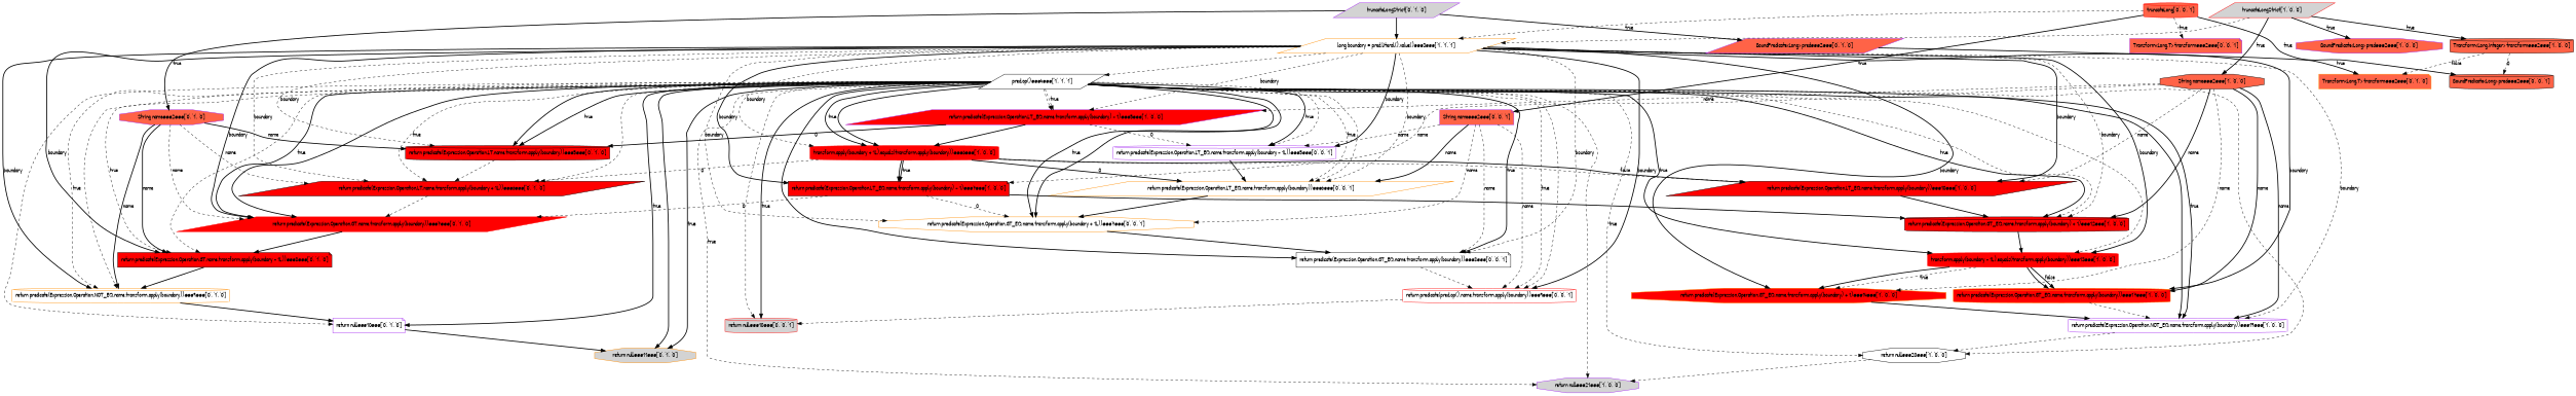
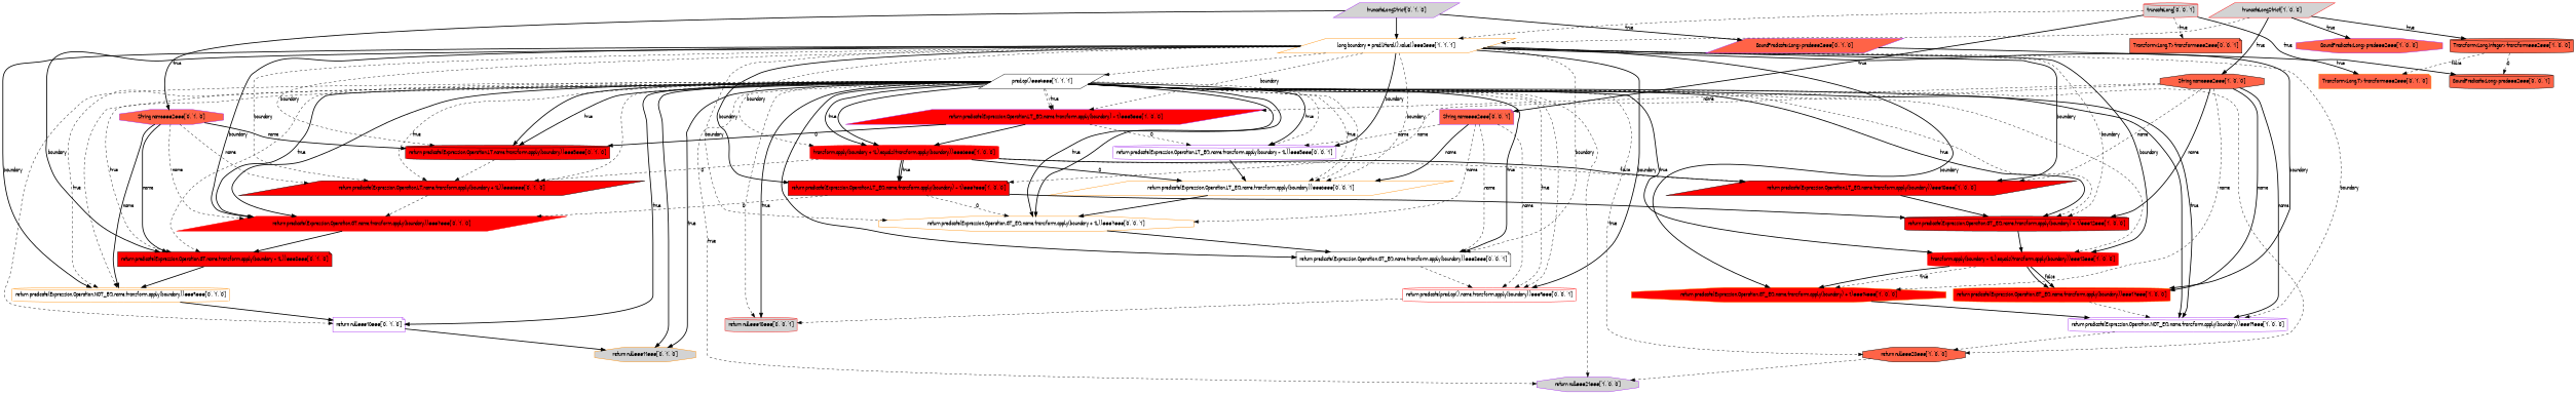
  digraph {
    fontname="Patrick Hand"
    node [color=black fillcolor=red fontname="Patrick Hand" shape=cylinder style=filled]
    edge [fontname="Patrick Hand" style=bold]
    n1 [fillcolor=white label="pred.op()@@@4@@@['1', '1', '1']" shape=parallelogram]
    n2 [color=darkorange fillcolor=white label="return predicate(Expression.Operation.GT_EQ,name,transform.apply(boundary + 1L))@@@7@@@['0', '0', '1']" shape=octagon]
    n3 [color=purple fillcolor=white label="return predicate(Expression.Operation.NOT_EQ,name,transform.apply(boundary))@@@19@@@['1', '0', '0']"]
    n4 [color=red fillcolor=white label="return predicate(pred.op(),name,transform.apply(boundary))@@@9@@@['0', '0', '1']"]
    n5 [color=darkorange fillcolor=white label="return predicate(Expression.Operation.LT_EQ,name,transform.apply(boundary))@@@6@@@['0', '0', '1']" shape=parallelogram]
    n6 [label="return predicate(Expression.Operation.GT,name,transform.apply(boundary - 1L))@@@8@@@['0', '1', '0']" shape=note]
    n7 [label="return predicate(Expression.Operation.LT,name,transform.apply(boundary))@@@5@@@['0', '1', '0']"]
    n8 [color=purple fillcolor=lightgray label="return null@@@21@@@['1', '0', '0']" shape=octagon]
    n9 [color=red label="transform.apply(boundary - 1L).equals(transform.apply(boundary))@@@13@@@['1', '0', '0']"]
    n10 [label="return predicate(Expression.Operation.GT_EQ,name,transform.apply(boundary) + 1)@@@12@@@['1', '0', '0']"]
    n11 [color=purple fillcolor=white label="return predicate(Expression.Operation.LT_EQ,name,transform.apply(boundary - 1L))@@@5@@@['0', '0', '1']"]
    n12 [color=red label="transform.apply(boundary + 1L).equals(transform.apply(boundary))@@@6@@@['1', '0', '0']"]
    n13 [color=red label="return predicate(Expression.Operation.GT,name,transform.apply(boundary))@@@7@@@['0', '1', '0']" shape=parallelogram]
    n14 [color=darkorange fillcolor=white label="return predicate(Expression.Operation.NOT_EQ,name,transform.apply(boundary))@@@9@@@['0', '1', '0']"]
    n15 [color=red fillcolor=lightgray label="return null@@@10@@@['0', '0', '1']"]
    n16 [color=purple label="return predicate(Expression.Operation.LT_EQ,name,transform.apply(boundary) - 1)@@@5@@@['1', '0', '0']" shape=parallelogram]
    n17 [color=darkorange fillcolor=lightgray label="return null@@@11@@@['0', '1', '0']" shape=octagon]
    n18 [fillcolor=white label="return predicate(Expression.Operation.GT_EQ,name,transform.apply(boundary))@@@8@@@['0', '0', '1']" shape=note]
    n19 [label="return predicate(Expression.Operation.LT,name,transform.apply(boundary + 1L))@@@6@@@['0', '1', '0']" shape=parallelogram]
-   n20 [fillcolor=white label="return null@@@20@@@['1', '0', '0']" shape=octagon]
+   n20 [fillcolor=tomato label="return null@@@20@@@['1', '0', '0']" shape=octagon]
    n21 [color=purple fillcolor=white label="return null@@@10@@@['0', '1', '0']" shape=note]
    n22 [color=darkorange label="return predicate(Expression.Operation.GT_EQ,name,transform.apply(boundary))@@@17@@@['1', '0', '0']"]
    n23 [color=darkorange label="return predicate(Expression.Operation.GT_EQ,name,transform.apply(boundary) + 1)@@@14@@@['1', '0', '0']" shape=octagon]
    n24 [label="return predicate(Expression.Operation.LT_EQ,name,transform.apply(boundary))@@@10@@@['1', '0', '0']" shape=parallelogram]
    n25 [label="return predicate(Expression.Operation.LT_EQ,name,transform.apply(boundary) - 1)@@@7@@@['1', '0', '0']" shape=note]
    n26 [fillcolor=tomato label="BoundPredicate<Long> pred@@@2@@@['0', '0', '1']"]
    n27 [fillcolor=tomato label="String name@@@2@@@['1', '0', '0']" shape=octagon]
    n28 [color=darkorange fillcolor=tomato label="Transform<Long,T> transform@@@2@@@['0', '1', '0']" shape=note]
-   n29 [color=red fillcolor=tomato label="truncateLong['0', '0', '1']"]
-   n30 [color=purple fillcolor=tomato label="Transform<Long,T> transform@@@2@@@['0', '0', '1']" shape=note]
+   n29 [color=red fillcolor=lightgray label="truncateLong['0', '0', '1']"]
+   n30 [fillcolor=tomato label="Transform<Long,T> transform@@@2@@@['0', '0', '1']" shape=note]
    n31 [color=darkorange fillcolor=white label="long boundary = pred.literal().value()@@@3@@@['1', '1', '1']" shape=parallelogram]
    n32 [color=purple fillcolor=tomato label="String name@@@2@@@['0', '0', '1']" shape=note]
    n33 [color=purple fillcolor=tomato label="String name@@@2@@@['0', '1', '0']" shape=octagon]
    n34 [color=purple fillcolor=tomato label="BoundPredicate<Long> pred@@@2@@@['0', '1', '0']" shape=parallelogram]
    n35 [fillcolor=tomato label="Transform<Long,Integer> transform@@@2@@@['1', '0', '0']"]
    n36 [color=red fillcolor=lightgray label="truncateLongStrict['1', '0', '0']" shape=parallelogram]
    n37 [color=purple fillcolor=tomato label="BoundPredicate<Long> pred@@@2@@@['1', '0', '0']" shape=octagon]
    n38 [color=purple fillcolor=lightgray label="truncateLongStrict['0', '1', '0']" shape=parallelogram]
    n1 -> n2 [label=true]
    n1 -> n2
    n1 -> n3
    n1 -> n3 [label=true]
    n1 -> n4 [label=true style=dashed]
    n1 -> n4 [style=dashed]
    n1 -> n5 [label=true style=dashed]
    n1 -> n5 [style=dashed]
    n1 -> n6 [label=true style=dashed]
    n1 -> n6 [style=dashed]
    n1 -> n7
    n1 -> n7 [label=true]
    n1 -> n8 [label=true style=dashed]
    n1 -> n8 [style=dashed]
    n1 -> n9 [style=dashed]
    n1 -> n9 [label=true]
    n1 -> n10 [label=true]
    n1 -> n10 [style=dashed]
    n1 -> n11 [label=true]
    n1 -> n11 [style=dashed]
    n1 -> n12
    n1 -> n12 [label=true]
    n1 -> n13 [label=true]
    n1 -> n13
    n1 -> n14 [label=true style=dashed]
    n1 -> n14 [style=dashed]
    n1 -> n15 [style=dashed]
    n1 -> n15 [label=true]
    n1 -> n16 [style=dashed]
    n1 -> n16 [label=true style=dashed]
    n1 -> n17
    n1 -> n17 [label=true]
    n1 -> n18
    n1 -> n18 [label=true]
    n1 -> n19 [style=dashed]
    n1 -> n19 [label=true style=dashed]
    n1 -> n20 [style=dashed]
    n1 -> n20 [label=true style=dashed]
    n1 -> n21 [label=true]
    n1 -> n21 [style=dashed]
    n2 -> n18
    n3 -> n20 [style=dashed]
    n4 -> n15 [style=dashed]
    n5 -> n2
    n6 -> n14
    n7 -> n19 [style=dashed]
    n9 -> n22 [label=false]
    n9 -> n22
    n9 -> n23 [label=true style=dashed]
    n9 -> n23
    n10 -> n9
    n11 -> n5
    n12 -> n5 [label=0]
    n12 -> n19 [label=0 style=dashed]
    n12 -> n24 [style=dashed]
    n12 -> n24 [label=false]
    n12 -> n25 [label=true]
    n12 -> n25
    n13 -> n6
    n14 -> n21
    n16 -> n7 [label=0]
    n16 -> n11 [label=0 style=dashed]
    n16 -> n12
    n18 -> n4 [style=dashed]
    n19 -> n13 [style=dashed]
    n20 -> n8 [style=dashed]
    n21 -> n17
    n22 -> n3 [style=dashed]
    n23 -> n3
    n24 -> n10
    n25 -> n2 [label=0 style=dashed]
    n25 -> n10
    n25 -> n13 [label=0 style=dashed]
    n27 -> n3 [label=name]
    n27 -> n10 [label=name]
    n27 -> n16 [label=name style=dashed]
    n27 -> n22 [label=name]
    n27 -> n23 [label=name style=dashed]
    n27 -> n24 [label=name style=dashed]
    n27 -> n25 [label=name style=dashed]
    n29 -> n26 [label=true]
    n29 -> n30 [label=true style=dashed]
    n29 -> n31 [style=dashed]
    n29 -> n32 [label=true]
    n31 -> n1 [style=dashed]
    n31 -> n2 [label=boundary style=dashed]
    n31 -> n3 [label=boundary style=dashed]
    n31 -> n4 [label=boundary]
    n31 -> n5 [label=boundary style=dashed]
    n31 -> n6 [label=boundary]
    n31 -> n7 [label=boundary style=dashed]
    n31 -> n9 [label=boundary]
    n31 -> n10 [label=boundary style=dashed]
    n31 -> n11 [label=boundary]
    n31 -> n12 [label=boundary style=dashed]
    n31 -> n13 [label=boundary]
    n31 -> n14 [label=boundary]
    n31 -> n16 [label=boundary style=dashed]
    n31 -> n18 [label=boundary style=dashed]
    n31 -> n19 [label=boundary style=dashed]
    n31 -> n22 [label=boundary]
    n31 -> n23 [label=boundary]
    n31 -> n24 [label=boundary]
    n31 -> n25 [label=boundary]
    n32 -> n2 [label=name style=dashed]
    n32 -> n4 [label=name style=dashed]
    n32 -> n5 [label=name]
    n32 -> n11 [label=name style=dashed]
    n32 -> n18 [label=name style=dashed]
    n33 -> n6 [label=name]
    n33 -> n7 [label=name]
    n33 -> n13 [label=name style=dashed]
    n33 -> n14 [label=name]
    n33 -> n19 [label=name style=dashed]
    n34 -> n28 [label=true]
    n35 -> n26 [label=0 style=dashed]
    n35 -> n28 [label=false style=dashed]
    n36 -> n27 [label=true]
    n36 -> n31 [style=dashed]
    n36 -> n35 [label=true]
    n36 -> n37 [label=true]
    n38 -> n31
    n38 -> n33 [label=true]
    n38 -> n34 [label=true]
  }
